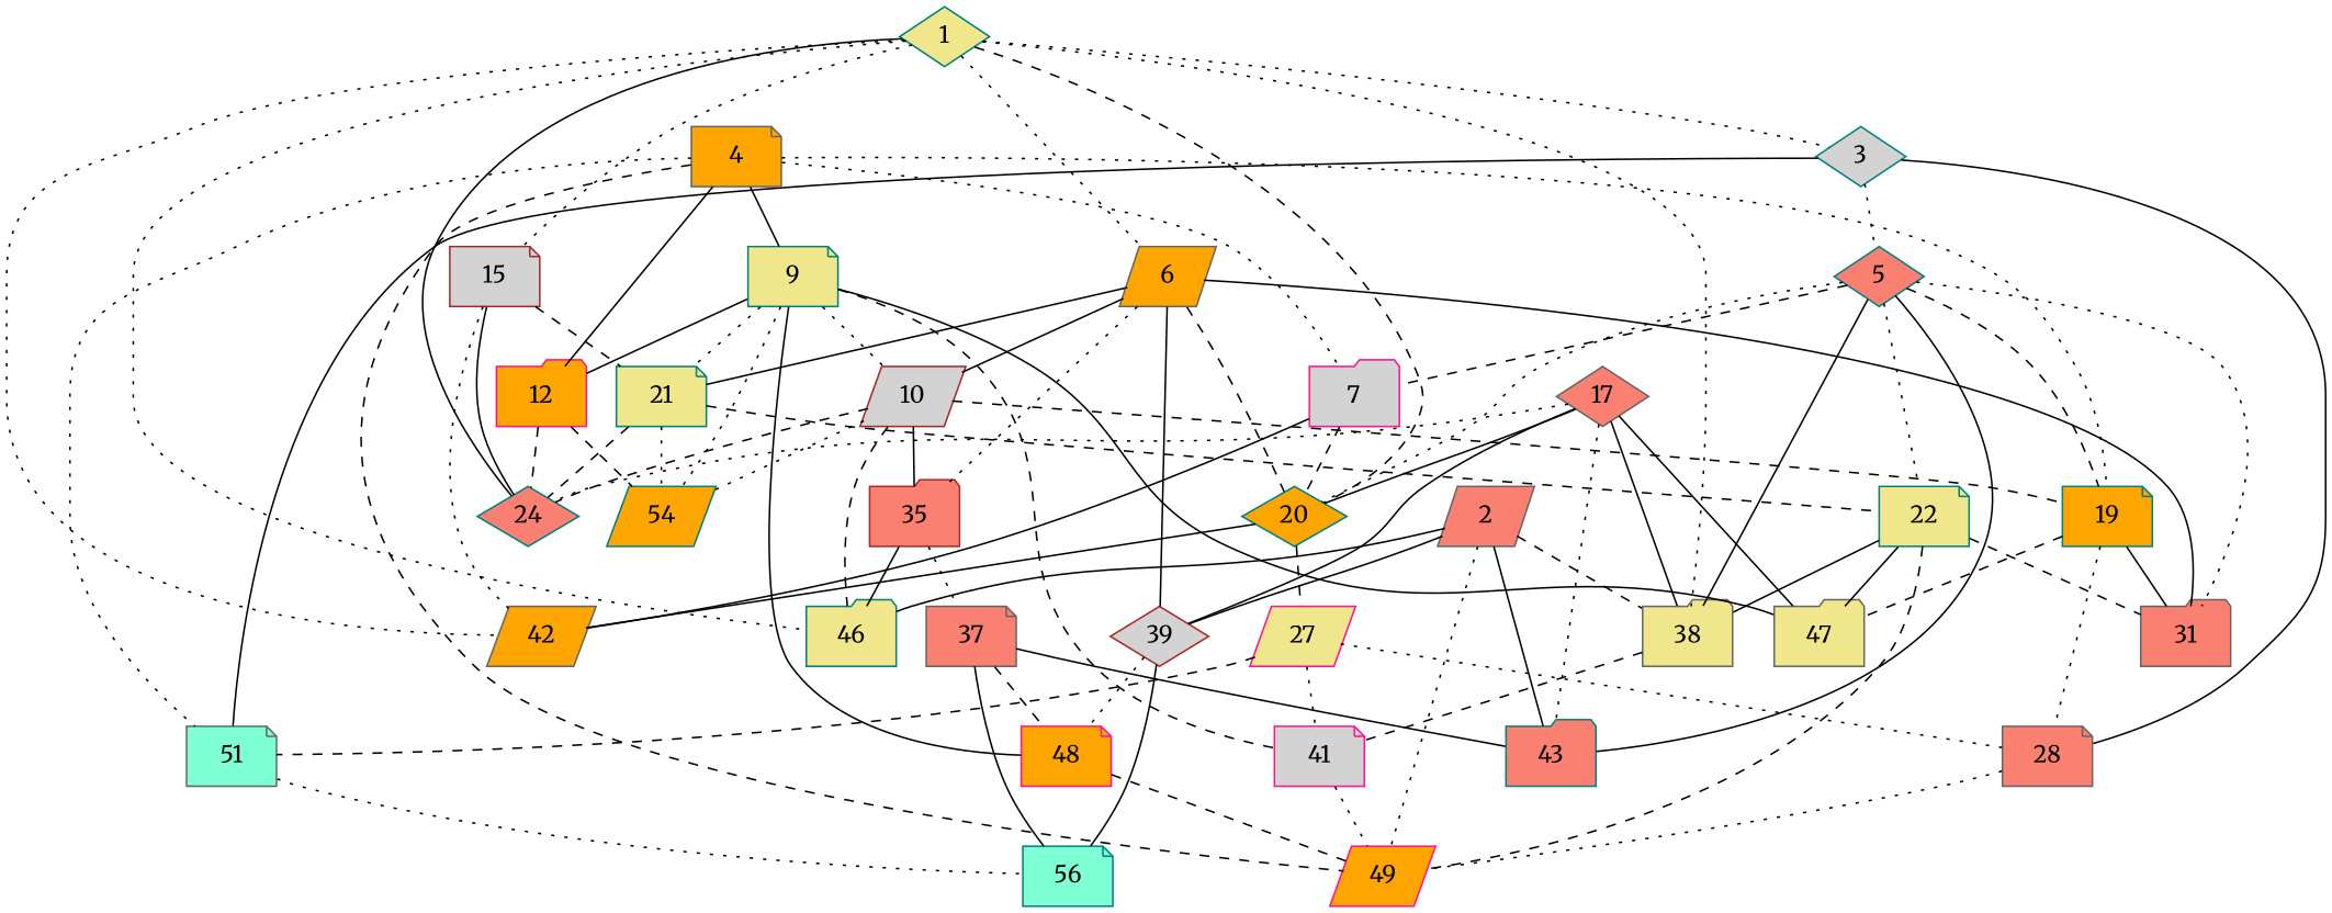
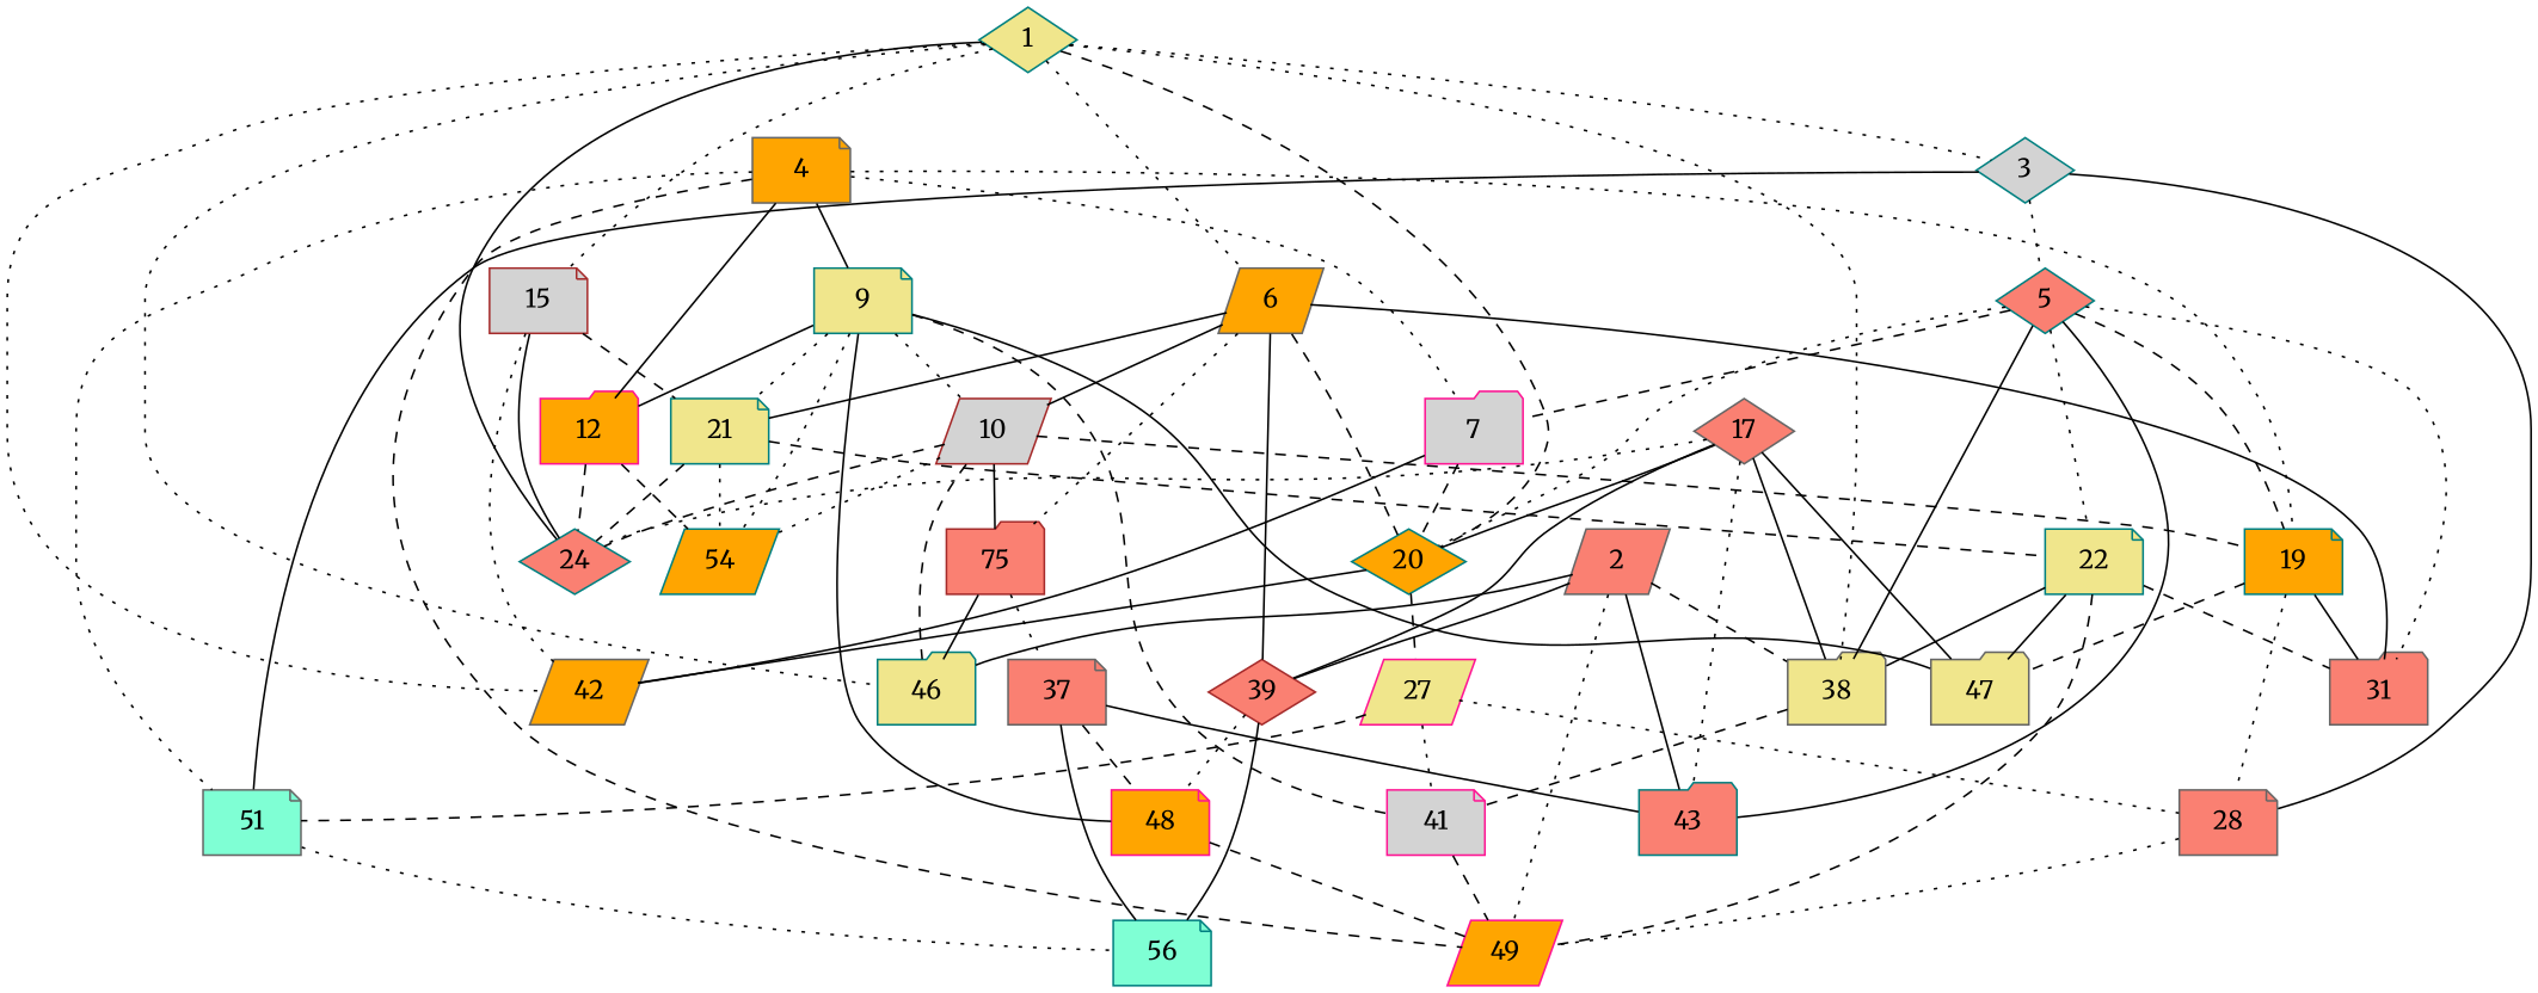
  graph {
    fontname=Merriweather
    node [color=teal fillcolor=orange fontname=Merriweather shape=note style=filled]
    edge [fontname=Merriweather style=solid]
    1 [fillcolor=khaki shape=diamond super="+29+50+36"]
    3 [fillcolor=lightgrey shape=diamond]
    6 [color=gray40 shape=parallelogram super="+30+8"]
    15 [color=brown fillcolor=lightgrey]
    20 [shape=diamond super="+33+34"]
    24 [fillcolor=salmon shape=diamond super="+40"]
    38 [color=gray40 fillcolor=khaki shape=folder super="+55"]
    42 [color=gray40 shape=parallelogram]
    46 [fillcolor=khaki shape=folder]
    5 [fillcolor=salmon shape=diamond super="+13"]
    28 [color=gray40 fillcolor=salmon]
    51 [color=gray40 fillcolor=aquamarine]
-   39 [color=brown fillcolor=lightgrey shape=diamond super="+57+44"]
+   39 [color=brown fillcolor=salmon shape=diamond super="+57+44"]
    31 [color=gray40 fillcolor=salmon shape=folder]
    10 [color=brown fillcolor=lightgrey shape=parallelogram super="+58+11"]
    21 [fillcolor=khaki super="+32"]
-   35 [color=brown fillcolor=salmon shape=folder]
+   35 [color=brown fillcolor=salmon shape=folder label=75]
    27 [color=deeppink fillcolor=khaki shape=parallelogram]
    41 [color=deeppink fillcolor=lightgrey]
    2 [color=gray40 fillcolor=salmon shape=parallelogram super="+23"]
    43 [fillcolor=salmon shape=folder]
    49 [color=deeppink shape=parallelogram super="+52"]
    48 [color=deeppink]
    56 [fillcolor=aquamarine]
    7 [color=deeppink fillcolor=lightgrey shape=folder]
    19 [super="+26"]
    22 [fillcolor=khaki super="+45"]
    4 [color=gray40 super="+53"]
    9 [fillcolor=khaki super="+16"]
    12 [color=deeppink shape=folder]
    47 [color=gray40 fillcolor=khaki shape=folder]
    54 [shape=parallelogram]
    37 [color=gray40 fillcolor=salmon]
    17 [color=gray40 fillcolor=salmon shape=diamond super="+18"]
    1 -- 3 [style=dotted]
    1 -- 6 [style=dotted]
    1 -- 15 [style=dotted]
    1 -- 20 [style=dashed]
    1 -- 24
    1 -- 38 [style=dotted]
    1 -- 42 [style=dotted]
    1 -- 46 [style=dotted]
    3 -- 5 [style=dotted]
    3 -- 28
    3 -- 51
    6 -- 20 [style=dashed weight=2]
    6 -- 39
    6 -- 31
    6 -- 10
    6 -- 21
    6 -- 35 [style=dotted]
    15 -- 24
    15 -- 42 [style=dotted]
    15 -- 21 [style=dashed]
    20 -- 42
    20 -- 27 [style=dashed]
    38 -- 41 [style=dashed]
    5 -- 20 [style=dotted]
    5 -- 38
    5 -- 31 [style=dotted]
    5 -- 43
    5 -- 7 [style=dashed]
    5 -- 19 [style=dashed]
    5 -- 22 [style=dotted]
    28 -- 49 [style=dotted]
    51 -- 56 [style=dotted]
    39 -- 48 [style=dotted]
    39 -- 56 [weight=2]
    10 -- 24 [style=dashed]
    10 -- 46 [style=dashed]
    10 -- 35
    10 -- 19 [style=dashed]
    10 -- 54 [style=dotted]
    21 -- 24 [style=dashed]
    21 -- 22 [style=dashed]
    21 -- 54 [style=dotted]
    35 -- 46
    35 -- 37 [style=dotted]
    27 -- 28 [style=dotted]
    27 -- 51 [style=dashed]
    27 -- 41 [style=dotted]
-   41 -- 49 [style=dotted]
+   41 -- 49 [style=dashed]
    2 -- 38 [style=dashed]
    2 -- 46
    2 -- 39 [weight=2]
    2 -- 43
    2 -- 49 [style=dotted]
    48 -- 49 [style=dashed]
    7 -- 20 [style=dashed]
    7 -- 42
    19 -- 28 [style=dotted]
    19 -- 31
    19 -- 47 [style=dashed]
    22 -- 38
    22 -- 31 [style=dashed]
    22 -- 49 [style=dashed]
    22 -- 47
    4 -- 51 [style=dotted]
    4 -- 49 [style=dashed]
    4 -- 7 [style=dotted]
    4 -- 19 [style=dotted]
    4 -- 9
    4 -- 12
    9 -- 10 [style=dotted]
    9 -- 21 [style=dotted]
    9 -- 41 [style=dashed]
    9 -- 48
    9 -- 12
    9 -- 47
    9 -- 54 [style=dotted]
    12 -- 24 [style=dashed]
    12 -- 54 [style=dashed]
    37 -- 43
    37 -- 48 [style=dashed]
    37 -- 56
    17 -- 20
    17 -- 24 [style=dotted]
    17 -- 38
    17 -- 39
    17 -- 43 [style=dotted]
    17 -- 47
  }
